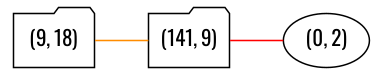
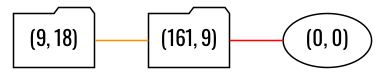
  graph {
    fontname=Oswald
    rankdir=LR
    node [fontname=Oswald shape=folder]
    edge [fontname=Oswald]
    "(9, 18)"
-   "(141, 9)"
-   "(0, 0)" [shape=ellipse label="(0, 2)"]
+   "(141, 9)" [label="(161, 9)"]
+   "(0, 0)" [shape=ellipse]
    "(9, 18)" -- "(141, 9)" [color=darkorange weight=1]
    "(141, 9)" -- "(0, 0)" [color=red weight=4]
  }
